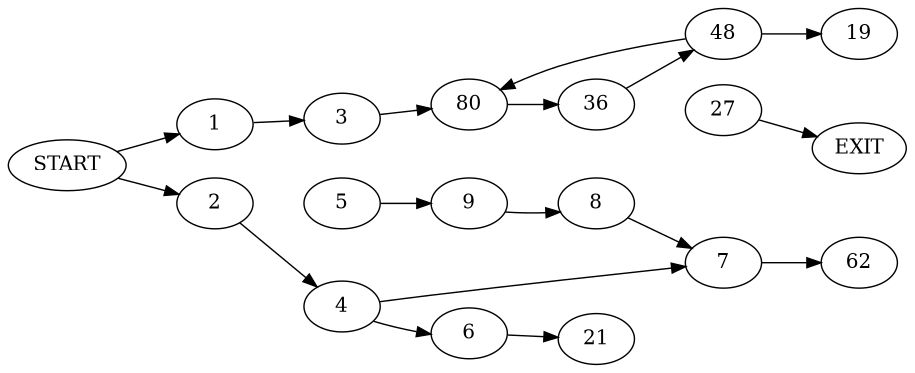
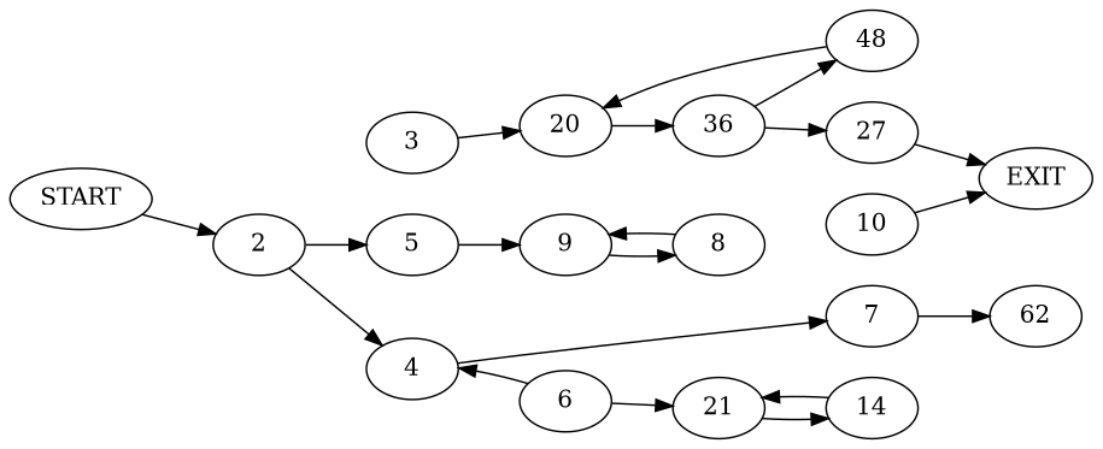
  digraph {
    rankdir=LR
    n1 [label=START]
-   1
    2
    3
    n5 [label=EXIT]
    4
    5
-   20 [label=80]
+   20
    6
    7
    9
    n12 [label=21]
    n13 [label=62]
    8
+   14
+   10
    n17 [label=36]
    n18 [label=27]
    n19 [label=48]
-   19
-   n1 -> 1
    n1 -> 2
-   1 -> 3
    2 -> 4
+   2 -> 5
    3 -> 20
-   4 -> 6
+   6 -> 4
    4 -> 7
    5 -> 9
    20 -> n17
    6 -> n12
    7 -> n13
    9 -> 8
-   8 -> 7
+   n12 -> 14
+   8 -> 9
+   14 -> n12
+   10 -> n5
+   n17 -> n18
    n17 -> n19
    n18 -> n5
    n19 -> 20
-   n19 -> 19
  }
